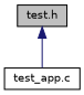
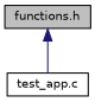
  digraph {
    node [color=black fontname=Helvetica fontsize=10 shape=record style=filled]
-   n1 [fillcolor=grey75 fontcolor=black height=0.2 label="test.h" width=0.4]
+   n1 [fillcolor=grey75 fontcolor=black height=0.2 label="functions.h" width=0.4]
    n2 [fillcolor=white height=0.2 label="test_app.c" width=0.4]
    n1 -> n2 [color=midnightblue dir=back fontname=Helvetica fontsize=10 labelfontname=Helvetica labelfontsize=10 style=solid]
  }
